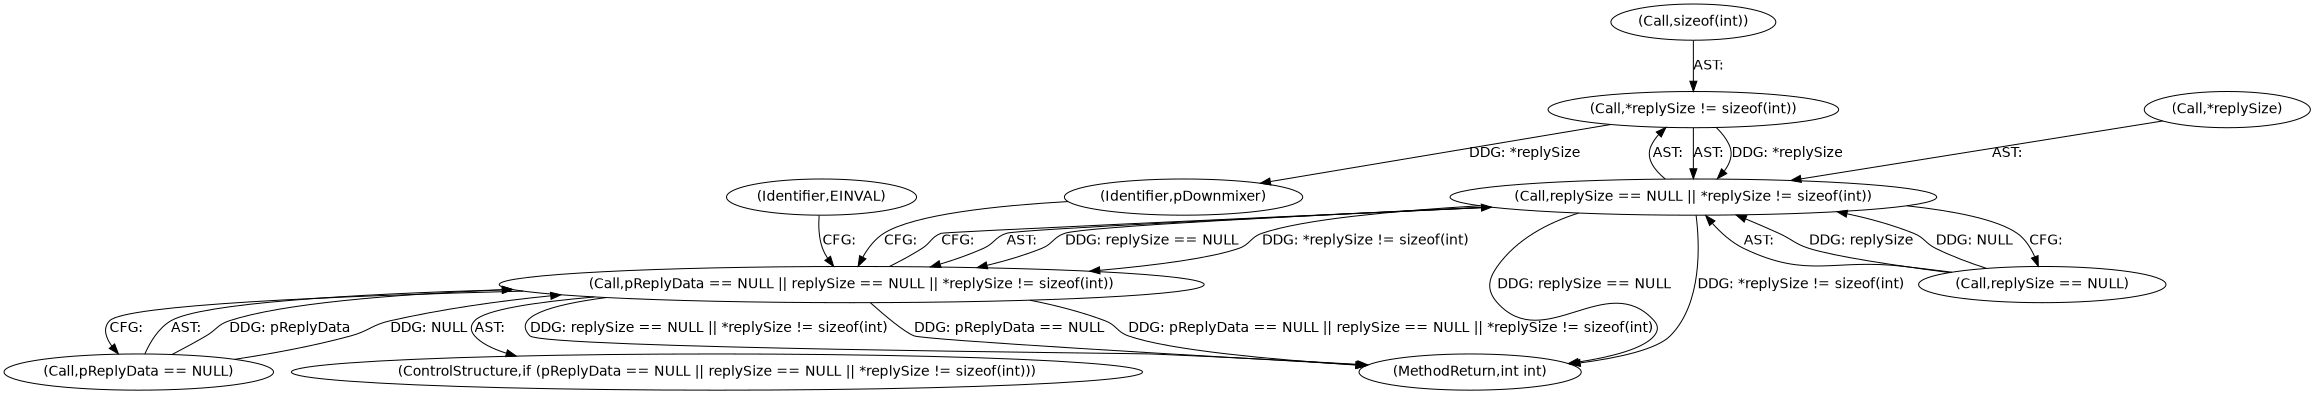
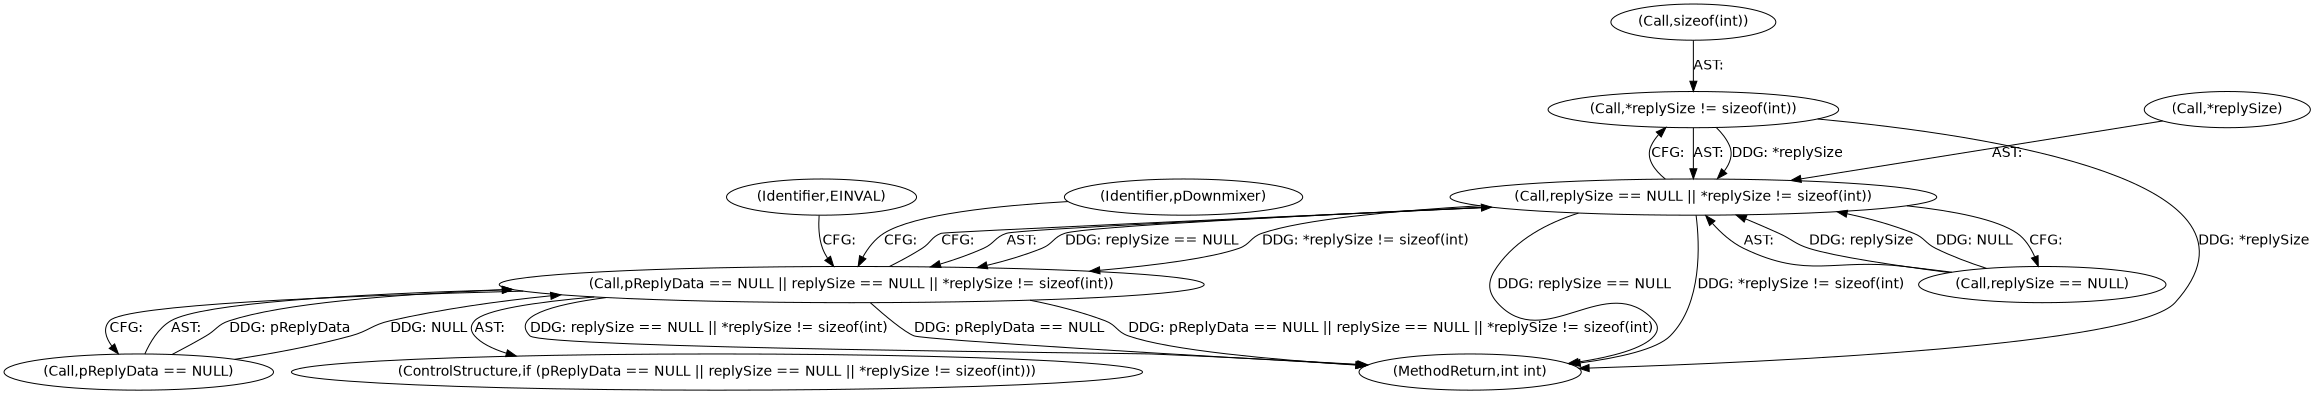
  digraph {
    fontname="DejaVu Sans"
    node [fontname="DejaVu Sans"]
    edge [fontname="DejaVu Sans"]
    n1 [label="(Call,*replySize != sizeof(int))"]
    n2 [label="(Call,replySize == NULL || *replySize != sizeof(int))"]
    n3 [label="(MethodReturn,int int)"]
    n4 [label="(Call,pReplyData == NULL || replySize == NULL || *replySize != sizeof(int))"]
    n5 [label="(Call,replySize == NULL)"]
    n6 [label="(Call,sizeof(int))"]
    n7 [label="(ControlStructure,if (pReplyData == NULL || replySize == NULL || *replySize != sizeof(int)))"]
    n8 [label="(Call,pReplyData == NULL)"]
    n9 [label="(Identifier,EINVAL)"]
    n10 [label="(Identifier,pDownmixer)"]
    n11 [label="(Call,*replySize)"]
    n1 -> n2 [label="AST: "]
    n1 -> n2 [label="DDG: *replySize"]
-   n1 -> n10 [label="DDG: *replySize"]
-   n2 -> n1 [label="AST: "]
+   n1 -> n3 [label="DDG: *replySize"]
+   n2 -> n1 [label="CFG: "]
    n2 -> n3 [label="DDG: replySize == NULL"]
    n2 -> n3 [label="DDG: *replySize != sizeof(int)"]
    n2 -> n4 [label="AST: "]
    n2 -> n4 [label="DDG: replySize == NULL"]
    n2 -> n4 [label="DDG: *replySize != sizeof(int)"]
    n2 -> n5 [label="CFG: "]
    n4 -> n2 [label="CFG: "]
    n4 -> n3 [label="DDG: pReplyData == NULL"]
    n4 -> n3 [label="DDG: pReplyData == NULL || replySize == NULL || *replySize != sizeof(int)"]
    n4 -> n3 [label="DDG: replySize == NULL || *replySize != sizeof(int)"]
    n4 -> n7 [label="AST: "]
    n4 -> n8 [label="CFG: "]
    n5 -> n2 [label="AST: "]
    n5 -> n2 [label="DDG: replySize"]
    n5 -> n2 [label="DDG: NULL"]
    n6 -> n1 [label="AST: "]
    n8 -> n4 [label="AST: "]
    n8 -> n4 [label="DDG: pReplyData"]
    n8 -> n4 [label="DDG: NULL"]
    n9 -> n4 [label="CFG: "]
    n10 -> n4 [label="CFG: "]
    n11 -> n2 [label="AST: "]
  }
